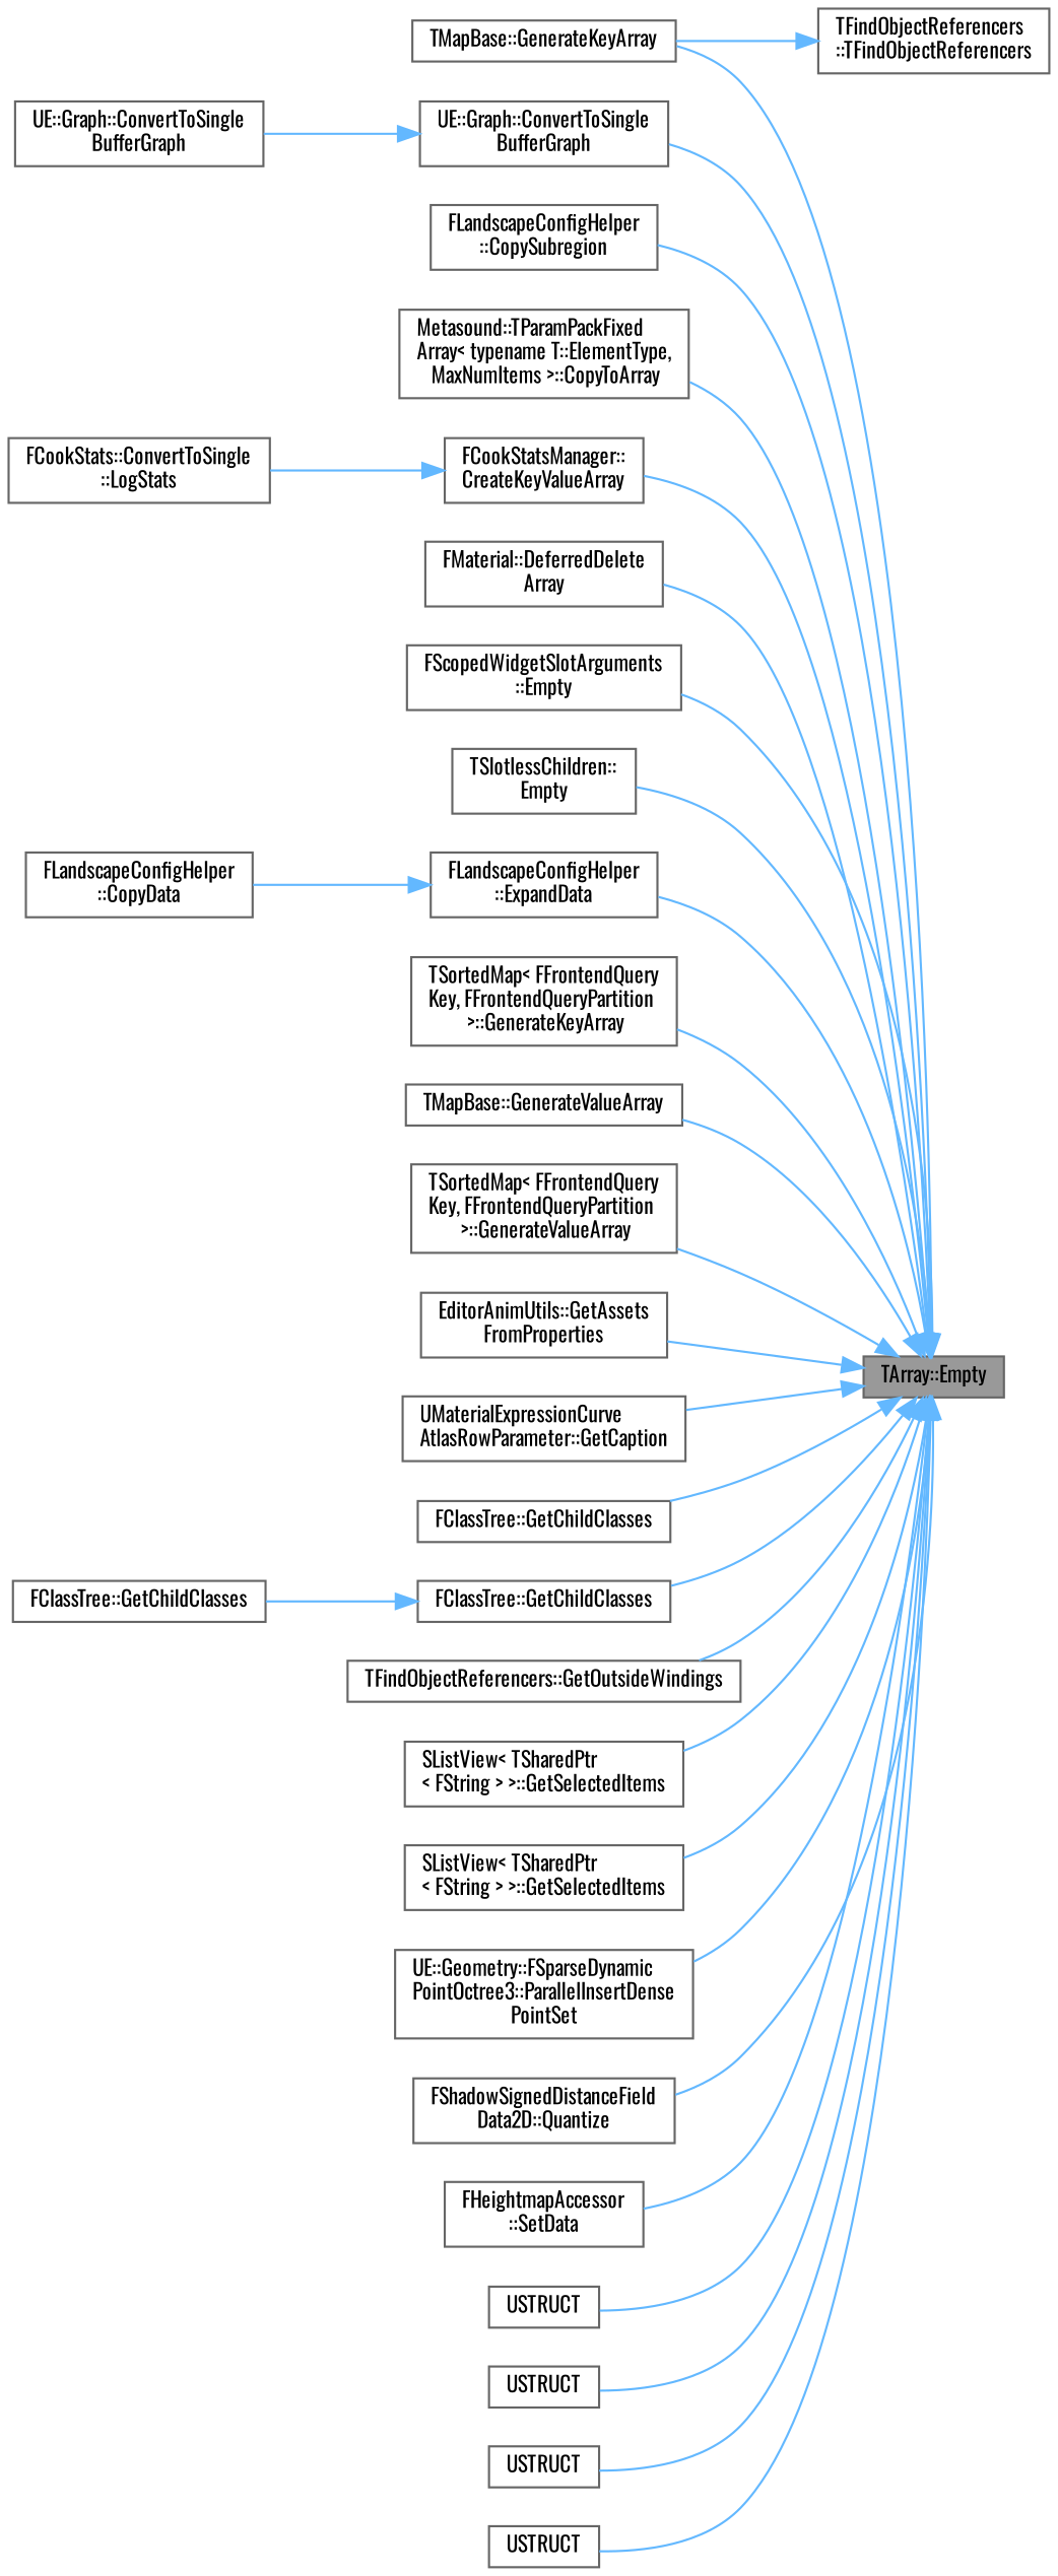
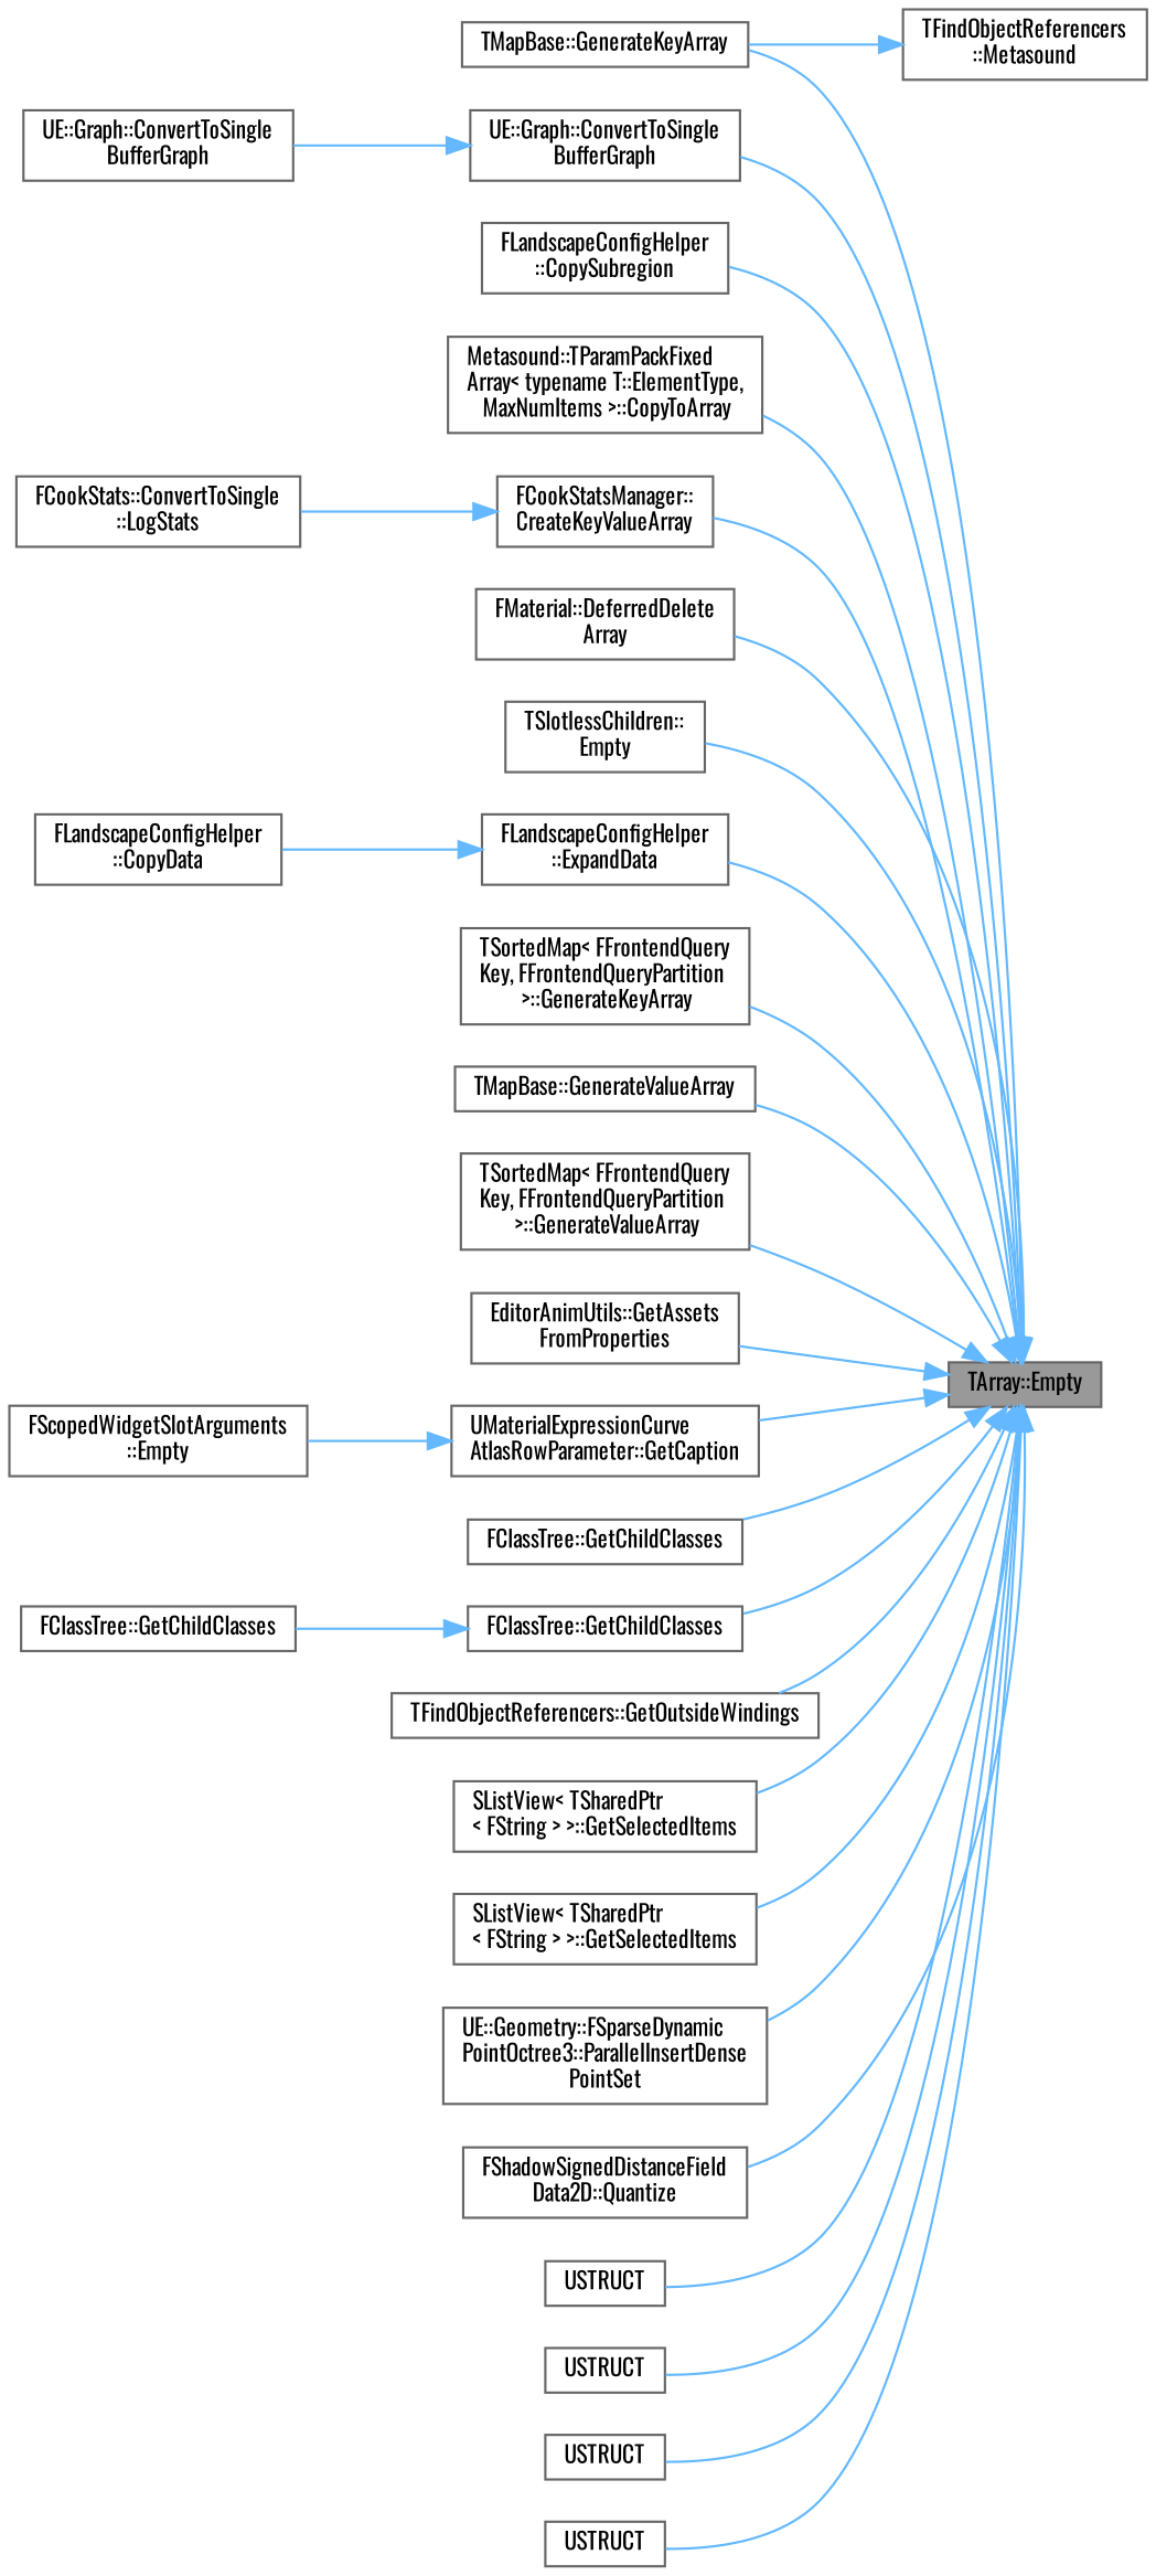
  digraph {
    fontname=Oswald
    rankdir=RL
    node [color=grey40 fillcolor=white fontname=Oswald fontsize=10 shape=box style=filled]
    edge [color=steelblue1 dir=back fontname=Oswald fontsize=10 labelfontname=Helvetica labelfontsize=10 style=solid]
    n1 [color=gray40 fillcolor=grey60 fontcolor=black height=0.2 label="TArray::Empty" width=0.4]
    n2 [height=0.2 label="UE::Graph::ConvertToSingle\lBufferGraph" width=0.4]
    n3 [height=0.2 label="FLandscapeConfigHelper\l::CopySubregion" width=0.4]
    n4 [height=0.2 label="Metasound::TParamPackFixed\lArray\< typename T::ElementType,\l MaxNumItems \>::CopyToArray" width=0.4]
    n5 [height=0.2 label="FCookStatsManager::\lCreateKeyValueArray" width=0.4]
    n6 [height=0.2 label="FMaterial::DeferredDelete\lArray" width=0.4]
    n7 [height=0.2 label="FScopedWidgetSlotArguments\l::Empty" width=0.4]
    n8 [height=0.2 label="TSlotlessChildren::\lEmpty" width=0.4]
    n9 [height=0.2 label="FLandscapeConfigHelper\l::ExpandData" width=0.4]
    n10 [height=0.2 label="TMapBase::GenerateKeyArray" width=0.4]
    n11 [height=0.2 label="TSortedMap\< FFrontendQuery\lKey, FFrontendQueryPartition\l \>::GenerateKeyArray" width=0.4]
    n12 [height=0.2 label="TMapBase::GenerateValueArray" width=0.4]
    n13 [height=0.2 label="TSortedMap\< FFrontendQuery\lKey, FFrontendQueryPartition\l \>::GenerateValueArray" width=0.4]
    n14 [height=0.2 label="EditorAnimUtils::GetAssets\lFromProperties" width=0.4]
    n15 [height=0.2 label="UMaterialExpressionCurve\lAtlasRowParameter::GetCaption" width=0.4]
    n16 [height=0.2 label="FClassTree::GetChildClasses" width=0.4]
    n17 [height=0.2 label="FClassTree::GetChildClasses" width=0.4]
    n18 [height=0.2 label="TFindObjectReferencers::GetOutsideWindings" width=0.4]
    n19 [height=0.2 label="SListView\< TSharedPtr\l\< FString \> \>::GetSelectedItems" width=0.4]
    n20 [height=0.2 label="SListView\< TSharedPtr\l\< FString \> \>::GetSelectedItems" width=0.4]
    n21 [height=0.2 label="UE::Geometry::FSparseDynamic\lPointOctree3::ParallelInsertDense\lPointSet" width=0.4]
    n22 [height=0.2 label="FShadowSignedDistanceField\lData2D::Quantize" width=0.4]
-   n23 [height=0.2 label="FHeightmapAccessor\l::SetData" width=0.4]
    n24 [height=0.2 label=USTRUCT width=0.4]
    n25 [height=0.2 label=USTRUCT width=0.4]
    n26 [height=0.2 label=USTRUCT width=0.4]
    n27 [height=0.2 label=USTRUCT width=0.4]
    n28 [height=0.2 label="UE::Graph::ConvertToSingle\lBufferGraph" width=0.4]
    n29 [height=0.2 label="FCookStats::ConvertToSingle\l::LogStats" width=0.4]
    n30 [height=0.2 label="FLandscapeConfigHelper\l::CopyData" width=0.4]
    n31 [height=0.2 label="FClassTree::GetChildClasses" width=0.4]
-   n32 [height=0.2 label="TFindObjectReferencers\l::TFindObjectReferencers" width=0.4]
+   n32 [height=0.2 label="TFindObjectReferencers\l::Metasound" width=0.4]
    n1 -> n2
    n1 -> n3
    n1 -> n4
    n1 -> n5
    n1 -> n6
-   n1 -> n7
+   n15 -> n7
    n1 -> n8
    n1 -> n9
    n1 -> n10
    n1 -> n11
    n1 -> n12
    n1 -> n13
    n1 -> n14
    n1 -> n15
    n1 -> n16
    n1 -> n17
    n1 -> n18
    n1 -> n19
    n1 -> n20
    n1 -> n21
    n1 -> n22
-   n1 -> n23
    n1 -> n24
    n1 -> n25
    n1 -> n26
    n1 -> n27
    n2 -> n28
    n5 -> n29
    n9 -> n30
    n17 -> n31
    n32 -> n10
  }
